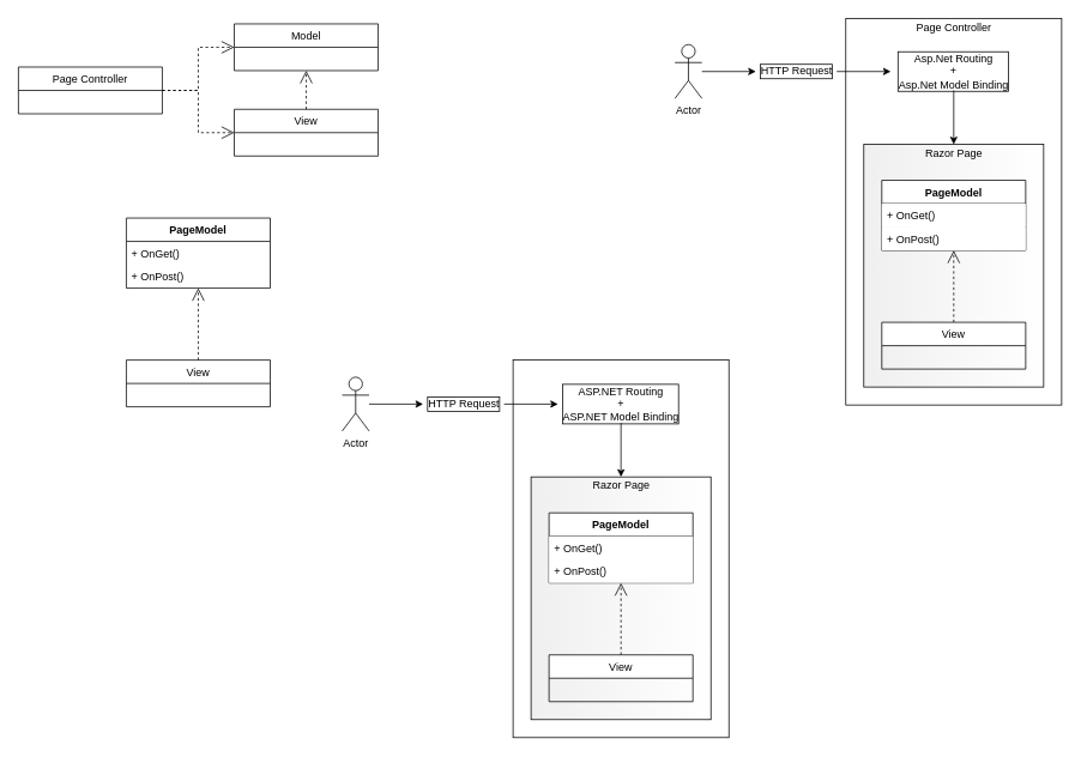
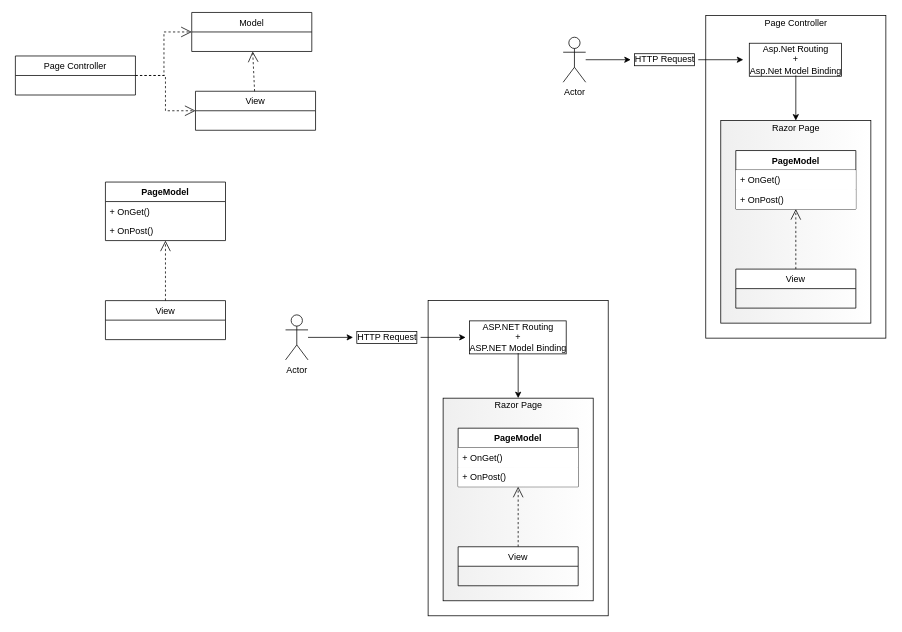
  <mxCell id="0" />
  <mxCell id="1" parent="0" />
  <mxCell id="2" value="" style="rounded=0;whiteSpace=wrap;html=1;strokeColor=#000000;" parent="1" vertex="1"><mxGeometry x="940" y="20" width="240" height="430" as="geometry" /></mxCell>
  <mxCell id="3" value="" style="rounded=0;whiteSpace=wrap;html=1;labelBackgroundColor=none;gradientColor=#EFEFEF;gradientDirection=west;" parent="1" vertex="1"><mxGeometry x="960" y="160" width="200" height="270" as="geometry" /></mxCell>
  <mxCell id="4" value="Page Controller" style="swimlane;fontStyle=0;childLayout=stackLayout;horizontal=1;startSize=26;fillColor=#ffffff;horizontalStack=0;resizeParent=1;resizeParentMax=0;resizeLast=0;collapsible=1;marginBottom=0;" parent="1" vertex="1"><mxGeometry x="20" y="74" width="160" height="52" as="geometry" /></mxCell>
- <mxCell id="5" value="Model" style="swimlane;fontStyle=0;childLayout=stackLayout;horizontal=1;startSize=26;fillColor=#ffffff;horizontalStack=0;resizeParent=1;resizeParentMax=0;resizeLast=0;collapsible=1;marginBottom=0;" parent="1" vertex="1"><mxGeometry x="260" y="26" width="160" height="52" as="geometry" /></mxCell>
+ <mxCell id="5" value="Model" style="swimlane;fontStyle=0;childLayout=stackLayout;horizontal=1;startSize=26;fillColor=#ffffff;horizontalStack=0;resizeParent=1;resizeParentMax=0;resizeLast=0;collapsible=1;marginBottom=0;" parent="1" vertex="1"><mxGeometry x="255" y="16" width="160" height="52" as="geometry" /></mxCell>
  <mxCell id="6" value="View" style="swimlane;fontStyle=0;childLayout=stackLayout;horizontal=1;startSize=26;fillColor=#ffffff;horizontalStack=0;resizeParent=1;resizeParentMax=0;resizeLast=0;collapsible=1;marginBottom=0;" parent="1" vertex="1"><mxGeometry x="260" y="121" width="160" height="52" as="geometry" /></mxCell>
  <mxCell id="7" value="" style="endArrow=open;endSize=12;dashed=1;html=1;edgeStyle=elbowEdgeStyle;rounded=0;" parent="1" source="4" target="5" edge="1"><mxGeometry width="160" relative="1" as="geometry"><mxPoint x="230" y="80" as="sourcePoint" /><mxPoint x="300" y="10" as="targetPoint" /></mxGeometry></mxCell>
  <mxCell id="8" value="" style="endArrow=open;endSize=12;dashed=1;html=1;" parent="1" source="6" target="5" edge="1"><mxGeometry width="160" relative="1" as="geometry"><mxPoint x="40" y="330" as="sourcePoint" /><mxPoint x="200" y="330" as="targetPoint" /></mxGeometry></mxCell>
  <mxCell id="9" value="" style="endArrow=open;endSize=12;dashed=1;html=1;rounded=0;edgeStyle=elbowEdgeStyle;" parent="1" source="4" target="6" edge="1"><mxGeometry width="160" relative="1" as="geometry"><mxPoint x="60" y="290" as="sourcePoint" /><mxPoint x="220" y="290" as="targetPoint" /></mxGeometry></mxCell>
  <mxCell id="10" value="PageModel" style="swimlane;fontStyle=1;align=center;verticalAlign=top;childLayout=stackLayout;horizontal=1;startSize=26;horizontalStack=0;resizeParent=1;resizeParentMax=0;resizeLast=0;collapsible=1;marginBottom=0;fillColor=#ffffff;" parent="1" vertex="1"><mxGeometry x="140" y="242" width="160" height="78" as="geometry" /></mxCell>
  <mxCell id="11" value="+ OnGet()" style="text;strokeColor=none;fillColor=none;align=left;verticalAlign=top;spacingLeft=4;spacingRight=4;overflow=hidden;rotatable=0;points=[[0,0.5],[1,0.5]];portConstraint=eastwest;" parent="10" vertex="1"><mxGeometry y="26" width="160" height="26" as="geometry" /></mxCell>
  <mxCell id="12" value="+ OnPost()" style="text;strokeColor=none;fillColor=none;align=left;verticalAlign=top;spacingLeft=4;spacingRight=4;overflow=hidden;rotatable=0;points=[[0,0.5],[1,0.5]];portConstraint=eastwest;" parent="10" vertex="1"><mxGeometry y="52" width="160" height="26" as="geometry" /></mxCell>
  <mxCell id="13" value="View" style="swimlane;fontStyle=0;childLayout=stackLayout;horizontal=1;startSize=26;fillColor=#ffffff;horizontalStack=0;resizeParent=1;resizeParentMax=0;resizeLast=0;collapsible=1;marginBottom=0;" parent="1" vertex="1"><mxGeometry x="140" y="400" width="160" height="52" as="geometry" /></mxCell>
  <mxCell id="14" value="" style="endArrow=open;endSize=12;dashed=1;html=1;" parent="1" source="13" target="10" edge="1"><mxGeometry width="160" relative="1" as="geometry"><mxPoint x="350" y="131" as="sourcePoint" /><mxPoint x="350" y="88" as="targetPoint" /></mxGeometry></mxCell>
  <mxCell id="15" value="" style="endArrow=open;endSize=12;dashed=1;html=1;" parent="1" source="24" target="21" edge="1"><mxGeometry width="160" relative="1" as="geometry"><mxPoint x="1190" y="89" as="sourcePoint" /><mxPoint x="1190" y="46" as="targetPoint" /></mxGeometry></mxCell>
  <mxCell id="16" value="Razor Page" style="text;html=1;align=center;verticalAlign=middle;resizable=0;points=[];autosize=1;" parent="1" vertex="1"><mxGeometry x="1020" y="160" width="80" height="20" as="geometry" /></mxCell>
  <mxCell id="17" value="Asp.Net Routing&lt;br&gt;+&lt;br&gt;Asp.Net&amp;nbsp;Model Binding" style="text;html=1;align=center;verticalAlign=middle;whiteSpace=wrap;rounded=0;labelBorderColor=#000000;spacingTop=0;spacing=2;perimeterSpacing=0;strokeColor=none;" parent="1" vertex="1"><mxGeometry x="990" y="58" width="140" height="42" as="geometry" /></mxCell>
  <mxCell id="18" value="HTTP Request" style="text;html=1;align=center;verticalAlign=middle;resizable=0;points=[];autosize=1;labelBorderColor=#000000;fillColor=#ffffff;" parent="1" vertex="1"><mxGeometry x="840" y="69" width="90" height="20" as="geometry" /></mxCell>
  <mxCell id="19" value="" style="endArrow=classic;html=1;" parent="1" source="18" target="17" edge="1"><mxGeometry width="50" height="50" relative="1" as="geometry"><mxPoint x="1250" y="-110" as="sourcePoint" /><mxPoint x="1190" y="60" as="targetPoint" /></mxGeometry></mxCell>
  <mxCell id="20" value="" style="endArrow=classic;html=1;" parent="1" source="17" target="3" edge="1"><mxGeometry width="50" height="50" relative="1" as="geometry"><mxPoint x="970" y="160" as="sourcePoint" /><mxPoint x="1020" y="110" as="targetPoint" /></mxGeometry></mxCell>
  <mxCell id="21" value="PageModel" style="swimlane;fontStyle=1;align=center;verticalAlign=top;childLayout=stackLayout;horizontal=1;startSize=26;horizontalStack=0;resizeParent=1;resizeParentMax=0;resizeLast=0;collapsible=1;marginBottom=0;fillColor=#ffffff;" parent="1" vertex="1"><mxGeometry x="980" y="200" width="160" height="78" as="geometry" /></mxCell>
  <mxCell id="22" value="+ OnGet()" style="text;strokeColor=none;fillColor=#ffffff;align=left;verticalAlign=top;spacingLeft=4;spacingRight=4;overflow=hidden;rotatable=0;points=[[0,0.5],[1,0.5]];portConstraint=eastwest;" parent="21" vertex="1"><mxGeometry y="26" width="160" height="26" as="geometry" /></mxCell>
  <mxCell id="23" value="+ OnPost()" style="text;strokeColor=none;fillColor=#ffffff;align=left;verticalAlign=top;spacingLeft=4;spacingRight=4;overflow=hidden;rotatable=0;points=[[0,0.5],[1,0.5]];portConstraint=eastwest;" parent="21" vertex="1"><mxGeometry y="52" width="160" height="26" as="geometry" /></mxCell>
  <mxCell id="24" value="View" style="swimlane;fontStyle=0;childLayout=stackLayout;horizontal=1;startSize=26;fillColor=#ffffff;horizontalStack=0;resizeParent=1;resizeParentMax=0;resizeLast=0;collapsible=1;marginBottom=0;gradientColor=none;" parent="1" vertex="1"><mxGeometry x="980" y="358" width="160" height="52" as="geometry" /></mxCell>
  <mxCell id="25" value="Page Controller" style="text;html=1;align=center;verticalAlign=middle;resizable=0;points=[];autosize=1;fillColor=none;labelBackgroundColor=none;labelBorderColor=none;" parent="1" vertex="1"><mxGeometry x="1010" y="20" width="100" height="20" as="geometry" /></mxCell>
  <mxCell id="26" value="Actor" style="shape=umlActor;verticalLabelPosition=bottom;labelBackgroundColor=#ffffff;verticalAlign=top;html=1;outlineConnect=0;strokeColor=#000000;fillColor=none;gradientColor=none;" parent="1" vertex="1"><mxGeometry x="750" y="49" width="30" height="60" as="geometry" /></mxCell>
  <mxCell id="27" value="" style="endArrow=classic;html=1;" parent="1" source="26" target="18" edge="1"><mxGeometry width="50" height="50" relative="1" as="geometry"><mxPoint x="800" y="190" as="sourcePoint" /><mxPoint x="870" y="190" as="targetPoint" /></mxGeometry></mxCell>
  <mxCell id="28" value="" style="rounded=0;whiteSpace=wrap;html=1;strokeColor=#000000;" parent="1" vertex="1"><mxGeometry x="570" y="400" width="240" height="420" as="geometry" /></mxCell>
  <mxCell id="29" value="" style="rounded=0;whiteSpace=wrap;html=1;labelBackgroundColor=none;gradientColor=#EFEFEF;gradientDirection=west;" parent="1" vertex="1"><mxGeometry x="590" y="530" width="200" height="270" as="geometry" /></mxCell>
  <mxCell id="30" value="" style="endArrow=open;endSize=12;dashed=1;html=1;" parent="1" source="41" target="38" edge="1"><mxGeometry width="160" relative="1" as="geometry"><mxPoint x="820" y="459" as="sourcePoint" /><mxPoint x="820" y="416" as="targetPoint" /></mxGeometry></mxCell>
  <mxCell id="31" value="Razor Page" style="text;html=1;align=center;verticalAlign=middle;resizable=0;points=[];autosize=1;" parent="1" vertex="1"><mxGeometry x="650" y="530" width="80" height="20" as="geometry" /></mxCell>
  <mxCell id="32" value="ASP.NET Routing&lt;br&gt;+&lt;br&gt;ASP.NET Model Binding" style="text;html=1;align=center;verticalAlign=middle;whiteSpace=wrap;rounded=0;labelBorderColor=#000000;spacingTop=0;spacing=2;perimeterSpacing=0;strokeColor=none;" parent="1" vertex="1"><mxGeometry x="620" y="428" width="140" height="42" as="geometry" /></mxCell>
  <mxCell id="33" value="HTTP Request" style="text;html=1;align=center;verticalAlign=middle;resizable=0;points=[];autosize=1;labelBorderColor=#000000;fillColor=#ffffff;" parent="1" vertex="1"><mxGeometry x="470" y="439" width="90" height="20" as="geometry" /></mxCell>
  <mxCell id="34" value="" style="endArrow=classic;html=1;" parent="1" source="33" target="32" edge="1"><mxGeometry width="50" height="50" relative="1" as="geometry"><mxPoint x="880" y="260" as="sourcePoint" /><mxPoint x="820" y="430" as="targetPoint" /></mxGeometry></mxCell>
  <mxCell id="35" value="" style="endArrow=classic;html=1;" parent="1" source="32" target="29" edge="1"><mxGeometry width="50" height="50" relative="1" as="geometry"><mxPoint x="600" y="530" as="sourcePoint" /><mxPoint x="650" y="480" as="targetPoint" /></mxGeometry></mxCell>
  <mxCell id="36" value="Actor" style="shape=umlActor;verticalLabelPosition=bottom;labelBackgroundColor=#ffffff;verticalAlign=top;html=1;outlineConnect=0;strokeColor=#000000;fillColor=none;gradientColor=none;" parent="1" vertex="1"><mxGeometry x="380" y="419" width="30" height="60" as="geometry" /></mxCell>
  <mxCell id="37" value="" style="endArrow=classic;html=1;" parent="1" source="36" target="33" edge="1"><mxGeometry width="50" height="50" relative="1" as="geometry"><mxPoint x="430" y="560" as="sourcePoint" /><mxPoint x="500" y="560" as="targetPoint" /></mxGeometry></mxCell>
  <mxCell id="38" value="PageModel" style="swimlane;fontStyle=1;align=center;verticalAlign=top;childLayout=stackLayout;horizontal=1;startSize=26;horizontalStack=0;resizeParent=1;resizeParentMax=0;resizeLast=0;collapsible=1;marginBottom=0;fillColor=#ffffff;" parent="1" vertex="1"><mxGeometry x="610" y="570" width="160" height="78" as="geometry" /></mxCell>
  <mxCell id="39" value="+ OnGet()" style="text;strokeColor=none;fillColor=#ffffff;align=left;verticalAlign=top;spacingLeft=4;spacingRight=4;overflow=hidden;rotatable=0;points=[[0,0.5],[1,0.5]];portConstraint=eastwest;" parent="38" vertex="1"><mxGeometry y="26" width="160" height="26" as="geometry" /></mxCell>
  <mxCell id="40" value="+ OnPost()" style="text;strokeColor=none;fillColor=#ffffff;align=left;verticalAlign=top;spacingLeft=4;spacingRight=4;overflow=hidden;rotatable=0;points=[[0,0.5],[1,0.5]];portConstraint=eastwest;" parent="38" vertex="1"><mxGeometry y="52" width="160" height="26" as="geometry" /></mxCell>
  <mxCell id="41" value="View" style="swimlane;fontStyle=0;childLayout=stackLayout;horizontal=1;startSize=26;fillColor=#ffffff;horizontalStack=0;resizeParent=1;resizeParentMax=0;resizeLast=0;collapsible=1;marginBottom=0;gradientColor=none;" parent="1" vertex="1"><mxGeometry x="610" y="728" width="160" height="52" as="geometry" /></mxCell>
